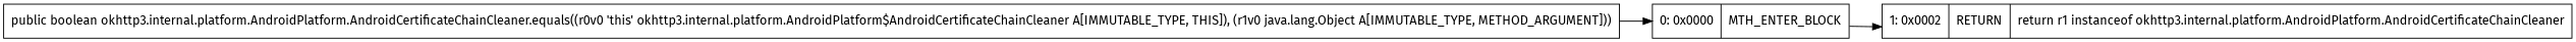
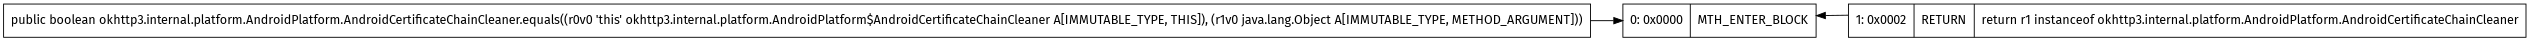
  digraph {
    rankdir=LR
    fontname="Fira Sans"
    node [shape=record fontname="Fira Sans"]
    edge [fontname="Fira Sans"]
    n1 [label="{0\:\ 0x0000|MTH_ENTER_BLOCK\l}"]
    n2 [label="{1\:\ 0x0002|RETURN\l|return r1 instanceof okhttp3.internal.platform.AndroidPlatform.AndroidCertificateChainCleaner\l}"]
    n3 [label="{public boolean okhttp3.internal.platform.AndroidPlatform.AndroidCertificateChainCleaner.equals((r0v0 'this' okhttp3.internal.platform.AndroidPlatform$AndroidCertificateChainCleaner A[IMMUTABLE_TYPE, THIS]), (r1v0 java.lang.Object A[IMMUTABLE_TYPE, METHOD_ARGUMENT])) }"]
-   n1 -> n2
+   n2 -> n1
    n3 -> n1
  }
